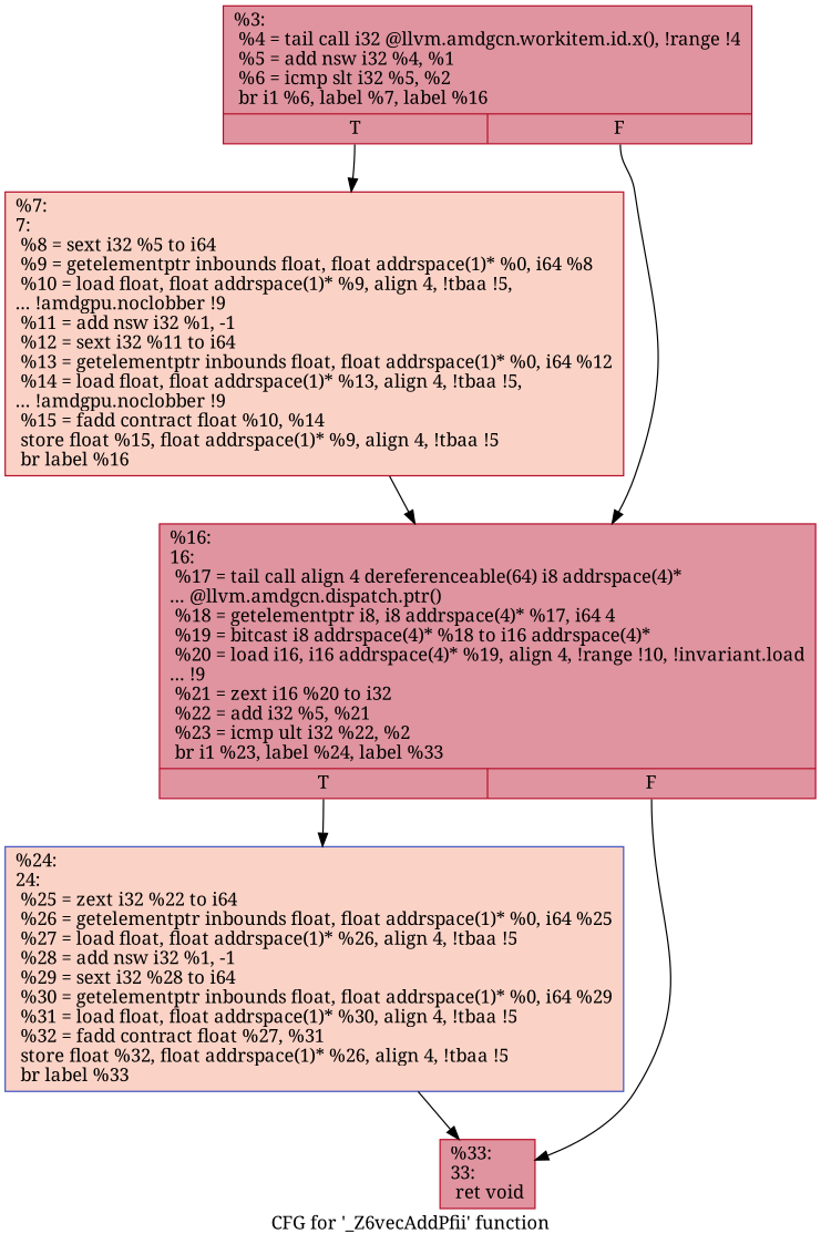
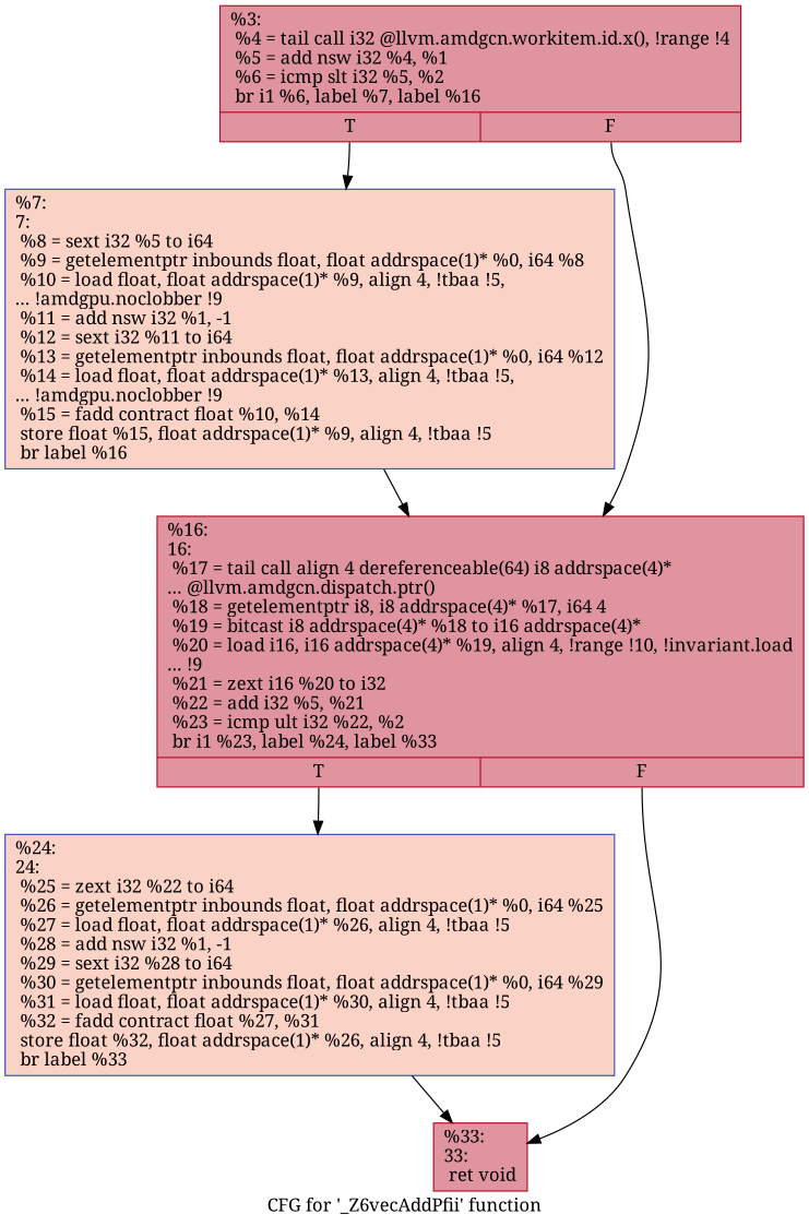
  digraph {
    label="CFG for '_Z6vecAddPfii' function"
    fontname="Noto Serif"
    node [color="#b70d28ff" fillcolor="#b70d2870" shape=record style=filled fontname="Noto Serif"]
    edge [fontname="Noto Serif"]
    n1 [label="{%3:\l  %4 = tail call i32 @llvm.amdgcn.workitem.id.x(), !range !4\l  %5 = add nsw i32 %4, %1\l  %6 = icmp slt i32 %5, %2\l  br i1 %6, label %7, label %16\l|{<s0>T|<s1>F}}"]
-   n2 [fillcolor="#f59c7d70" label="{%7:\l7:                                                \l  %8 = sext i32 %5 to i64\l  %9 = getelementptr inbounds float, float addrspace(1)* %0, i64 %8\l  %10 = load float, float addrspace(1)* %9, align 4, !tbaa !5,\l... !amdgpu.noclobber !9\l  %11 = add nsw i32 %1, -1\l  %12 = sext i32 %11 to i64\l  %13 = getelementptr inbounds float, float addrspace(1)* %0, i64 %12\l  %14 = load float, float addrspace(1)* %13, align 4, !tbaa !5,\l... !amdgpu.noclobber !9\l  %15 = fadd contract float %10, %14\l  store float %15, float addrspace(1)* %9, align 4, !tbaa !5\l  br label %16\l}"]
+   n2 [color="#3d50c3ff" fillcolor="#f59c7d70" label="{%7:\l7:                                                \l  %8 = sext i32 %5 to i64\l  %9 = getelementptr inbounds float, float addrspace(1)* %0, i64 %8\l  %10 = load float, float addrspace(1)* %9, align 4, !tbaa !5,\l... !amdgpu.noclobber !9\l  %11 = add nsw i32 %1, -1\l  %12 = sext i32 %11 to i64\l  %13 = getelementptr inbounds float, float addrspace(1)* %0, i64 %12\l  %14 = load float, float addrspace(1)* %13, align 4, !tbaa !5,\l... !amdgpu.noclobber !9\l  %15 = fadd contract float %10, %14\l  store float %15, float addrspace(1)* %9, align 4, !tbaa !5\l  br label %16\l}"]
    n3 [label="{%16:\l16:                                               \l  %17 = tail call align 4 dereferenceable(64) i8 addrspace(4)*\l... @llvm.amdgcn.dispatch.ptr()\l  %18 = getelementptr i8, i8 addrspace(4)* %17, i64 4\l  %19 = bitcast i8 addrspace(4)* %18 to i16 addrspace(4)*\l  %20 = load i16, i16 addrspace(4)* %19, align 4, !range !10, !invariant.load\l... !9\l  %21 = zext i16 %20 to i32\l  %22 = add i32 %5, %21\l  %23 = icmp ult i32 %22, %2\l  br i1 %23, label %24, label %33\l|{<s0>T|<s1>F}}"]
    n4 [color="#3d50c3ff" fillcolor="#f59c7d70" label="{%24:\l24:                                               \l  %25 = zext i32 %22 to i64\l  %26 = getelementptr inbounds float, float addrspace(1)* %0, i64 %25\l  %27 = load float, float addrspace(1)* %26, align 4, !tbaa !5\l  %28 = add nsw i32 %1, -1\l  %29 = sext i32 %28 to i64\l  %30 = getelementptr inbounds float, float addrspace(1)* %0, i64 %29\l  %31 = load float, float addrspace(1)* %30, align 4, !tbaa !5\l  %32 = fadd contract float %27, %31\l  store float %32, float addrspace(1)* %26, align 4, !tbaa !5\l  br label %33\l}"]
    n5 [label="{%33:\l33:                                               \l  ret void\l}"]
    n1 -> n2 [tailport=s0]
    n1 -> n3 [tailport=s1]
    n2 -> n3
    n3 -> n4 [tailport=s0]
    n3 -> n5 [tailport=s1]
    n4 -> n5
  }
